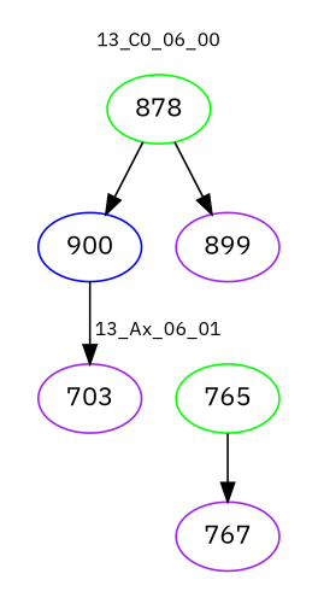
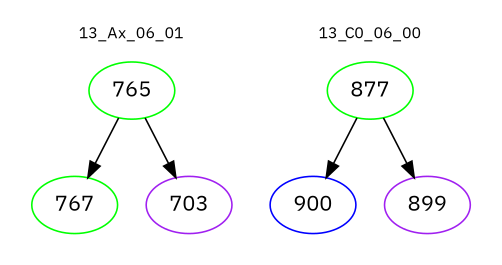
  digraph {
    fontname="IBM Plex Sans"
    node [color=purple fontname="IBM Plex Sans"]
    edge [color=black fontname="IBM Plex Sans"]
    n1 [color=green label=765]
-   n2 [label=767]
+   n2 [color=green label=767]
    n3 [label=703]
-   n4 [color=green label=878]
+   n4 [color=green label=877]
    n5 [color=blue label=900]
    n6 [label=899]
    subgraph cluster_1 {
      color=white
      fontsize=10
      label="13_Ax_06_01"
      n1
      n2
      n3
    }
    subgraph cluster_2 {
      color=white
      fontsize=10
      label="13_C0_06_00"
      n4
      n5
      n6
    }
    n1 -> n2
-   n5 -> n3
+   n1 -> n3
    n4 -> n5
    n4 -> n6
  }
